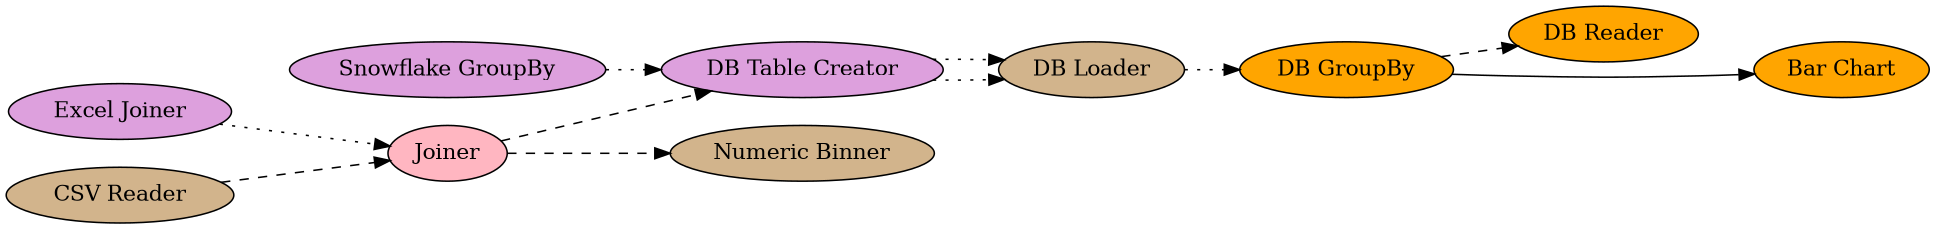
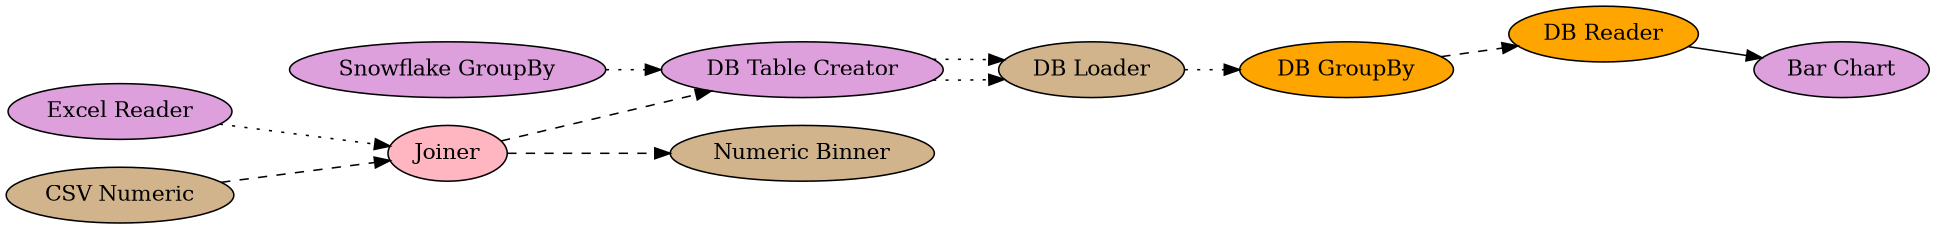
  digraph {
    fontname="DejaVu Serif"
    rankdir=LR
    node [fillcolor=plum fontname="DejaVu Serif" style=filled]
    edge [fontname="DejaVu Serif" style=dotted]
    n1 [label="DB Table Creator"]
    n2 [fillcolor=tan label="DB Loader"]
    n3 [fillcolor=orange label="DB GroupBy"]
    n4 [fillcolor=orange label="DB Reader"]
-   n5 [fillcolor=orange label="Bar Chart"]
-   n6 [label="Excel Joiner"]
+   n5 [label="Bar Chart"]
+   n6 [label="Excel Reader"]
    n7 [fillcolor=lightpink label=Joiner]
    n8 [fillcolor=tan label="Numeric Binner"]
-   n9 [fillcolor=tan label="CSV Reader"]
+   n9 [fillcolor=tan label="CSV Numeric"]
    n10 [label="Snowflake GroupBy"]
    n1 -> n2
    n1 -> n2
    n2 -> n3
    n3 -> n4 [style=dashed]
-   n3 -> n5 [style=solid]
+   n4 -> n5 [style=solid]
    n6 -> n7
    n7 -> n1 [style=dashed]
    n7 -> n8 [style=dashed]
    n9 -> n7 [style=dashed]
    n10 -> n1
  }
